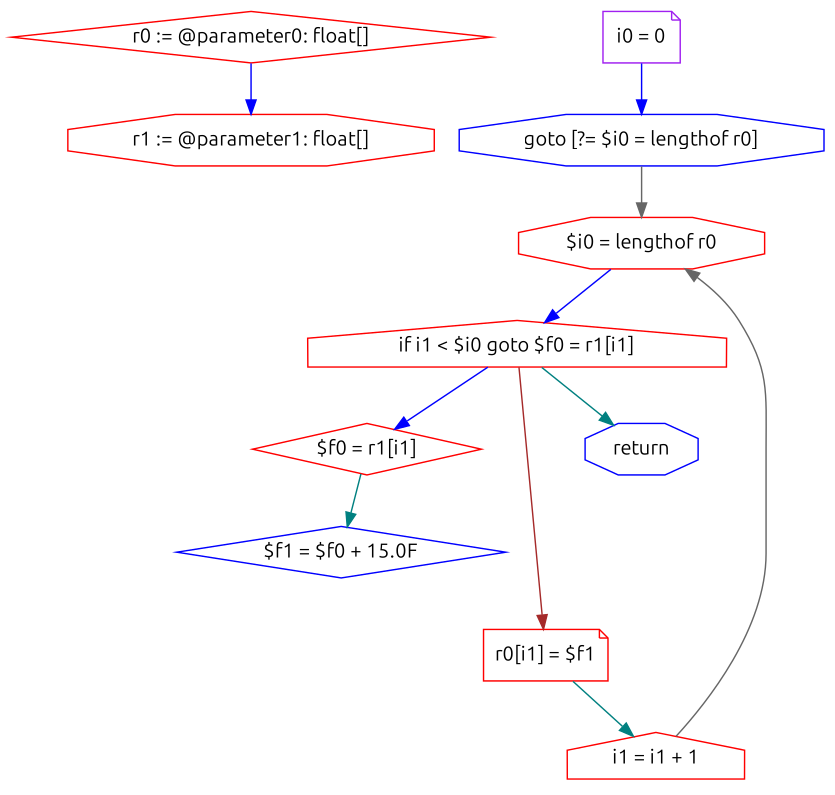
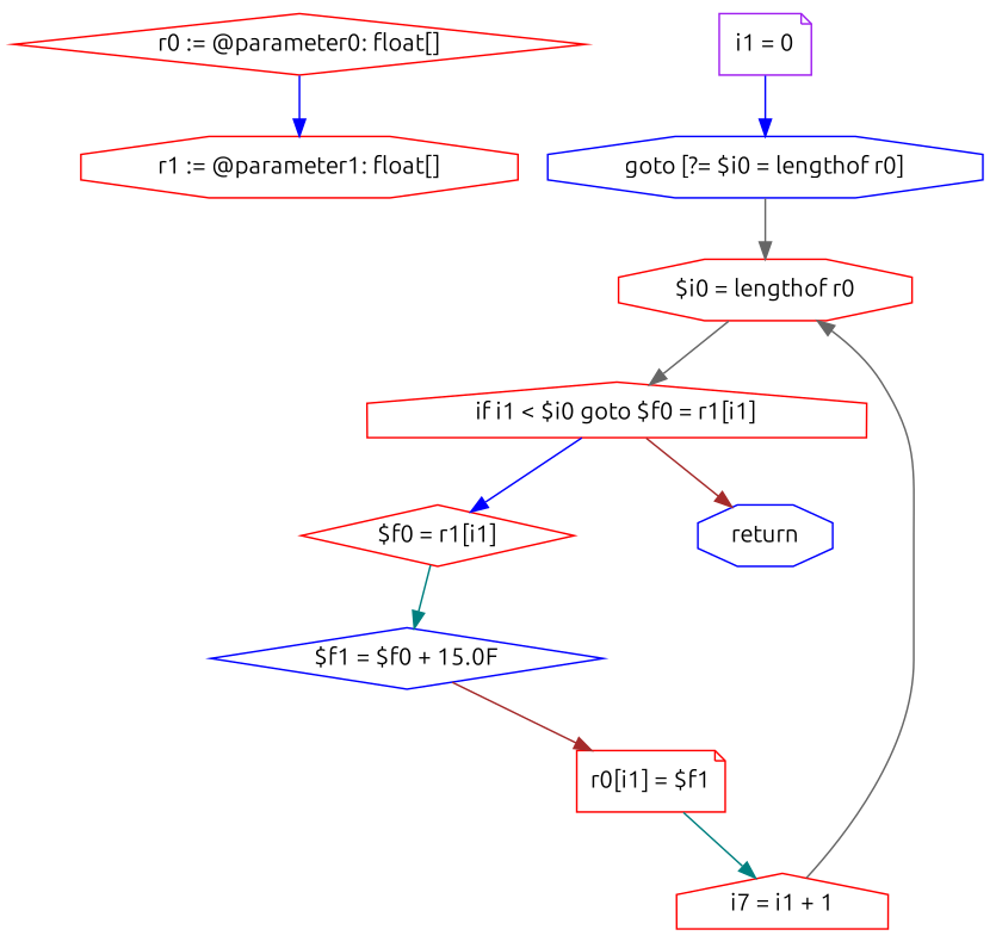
  digraph {
    fontname=Ubuntu
    node [color=red fontname=Ubuntu shape=octagon]
    edge [color=blue fontname=Ubuntu]
    "r0 := @parameter0: float[]" [shape=diamond]
    "r1 := @parameter1: float[]"
-   "i1 = 0" [color=purple shape=note label="i0 = 0"]
+   "i1 = 0" [color=purple shape=note]
    "goto [?= $i0 = lengthof r0]" [color=blue]
    "$i0 = lengthof r0"
    "if i1 < $i0 goto $f0 = r1[i1]" [shape=house]
    "$f0 = r1[i1]" [shape=diamond]
    "$f1 = $f0 + 15.0F" [color=blue shape=diamond]
    "r0[i1] = $f1" [shape=note]
-   "i1 = i1 + 1" [shape=house]
+   "i1 = i1 + 1" [shape=house label="i7 = i1 + 1"]
    return [color=blue]
    "r0 := @parameter0: float[]" -> "r1 := @parameter1: float[]"
    "i1 = 0" -> "goto [?= $i0 = lengthof r0]"
    "goto [?= $i0 = lengthof r0]" -> "$i0 = lengthof r0" [color=gray40]
-   "$i0 = lengthof r0" -> "if i1 < $i0 goto $f0 = r1[i1]"
+   "$i0 = lengthof r0" -> "if i1 < $i0 goto $f0 = r1[i1]" [color=gray40]
    "if i1 < $i0 goto $f0 = r1[i1]" -> "$f0 = r1[i1]"
-   "if i1 < $i0 goto $f0 = r1[i1]" -> return [color=teal]
+   "if i1 < $i0 goto $f0 = r1[i1]" -> return [color=brown]
    "$f0 = r1[i1]" -> "$f1 = $f0 + 15.0F" [color=teal]
-   "if i1 < $i0 goto $f0 = r1[i1]" -> "r0[i1] = $f1" [color=brown]
+   "$f1 = $f0 + 15.0F" -> "r0[i1] = $f1" [color=brown]
    "r0[i1] = $f1" -> "i1 = i1 + 1" [color=teal]
    "i1 = i1 + 1" -> "$i0 = lengthof r0" [color=gray40]
  }
